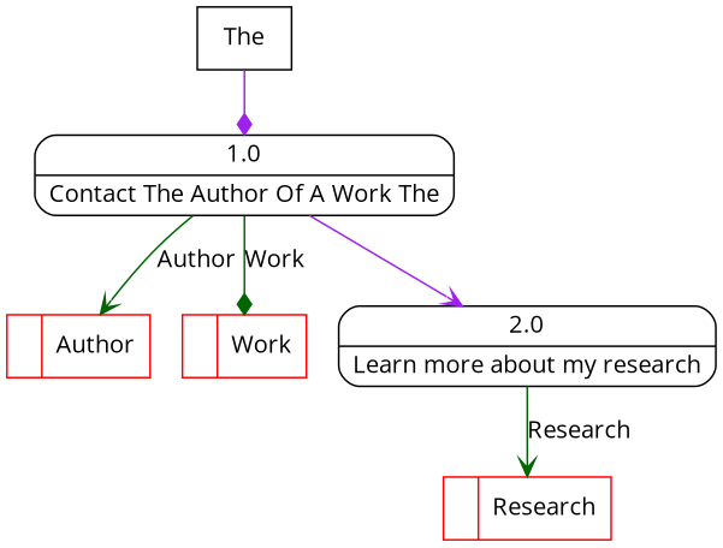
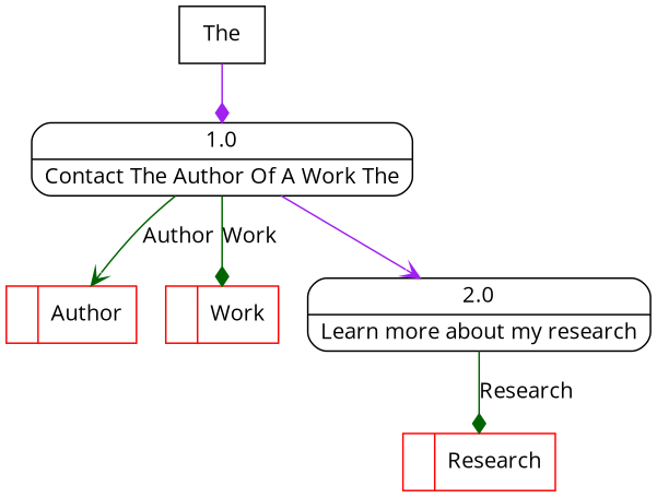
  digraph {
    fontname="Open Sans"
    node [fontname="Open Sans" shape=record]
    edge [arrowhead=diamond color=darkgreen fontname="Open Sans"]
    n1 [color=red label="<f0>  |<f1> Author "]
    n2 [color=red label="<f0>  |<f1> Work "]
    n3 [label=The shape=box]
    n4 [label="{<f0> 1.0|<f1> Contact The Author Of A Work The }" shape=Mrecord]
    n5 [label="{<f0> 2.0|<f1> Learn more about my research }" shape=Mrecord]
    n6 [color=red label="<f0>  |<f1> Research "]
    n3 -> n4 [color=purple]
    n4 -> n1 [arrowhead=vee label=Author]
    n4 -> n2 [label=Work]
    n4 -> n5 [arrowhead=vee color=purple]
-   n5 -> n6 [arrowhead=vee label=Research]
+   n5 -> n6 [label=Research]
  }
